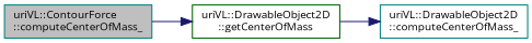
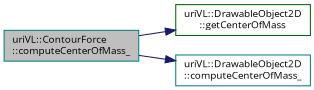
  digraph {
    fontname="Open Sans"
    rankdir=LR
    node [color=teal fillcolor=white fontname="Open Sans" fontsize=10 shape=record style=filled]
    edge [color=midnightblue fontname="Open Sans" fontsize=10 labelfontname=Helvetica labelfontsize=10 style=solid]
    n1 [fillcolor=grey75 fontcolor=black height=0.2 label="uriVL::ContourForce\l::computeCenterOfMass_" width=0.4]
    n2 [color=darkgreen height=0.2 label="uriVL::DrawableObject2D\l::getCenterOfMass" width=0.4]
    n3 [height=0.2 label="uriVL::DrawableObject2D\l::computeCenterOfMass_" width=0.4]
    n1 -> n2
-   n2 -> n3
+   n1 -> n3
  }
